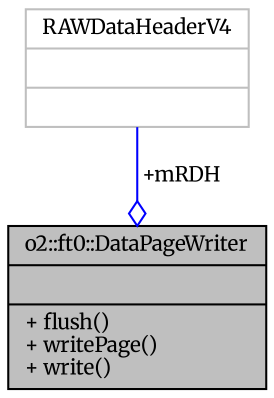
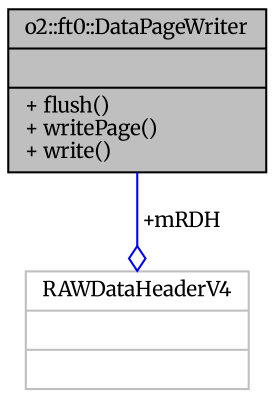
  digraph {
    fontname=Merriweather
    node [fontname=Merriweather fontsize=10 shape=record]
    n1 [color=black fillcolor=grey75 fontcolor=black height=0.2 label="{o2::ft0::DataPageWriter\n||+ flush()\l+ writePage()\l+ write()\l}" style=filled width=0.4]
    n2 [color=grey75 height=0.2 label="{RAWDataHeaderV4\n||}" width=0.4]
-   n2 -> n1 [arrowhead=odiamond color=blue fontname=Merriweather fontsize=10 label=" +mRDH" labelfontname=Helvetica labelfontsize=10 style=solid]
+   n1 -> n2 [arrowhead=odiamond color=blue fontname=Merriweather fontsize=10 label=" +mRDH" labelfontname=Helvetica labelfontsize=10 style=solid]
  }
